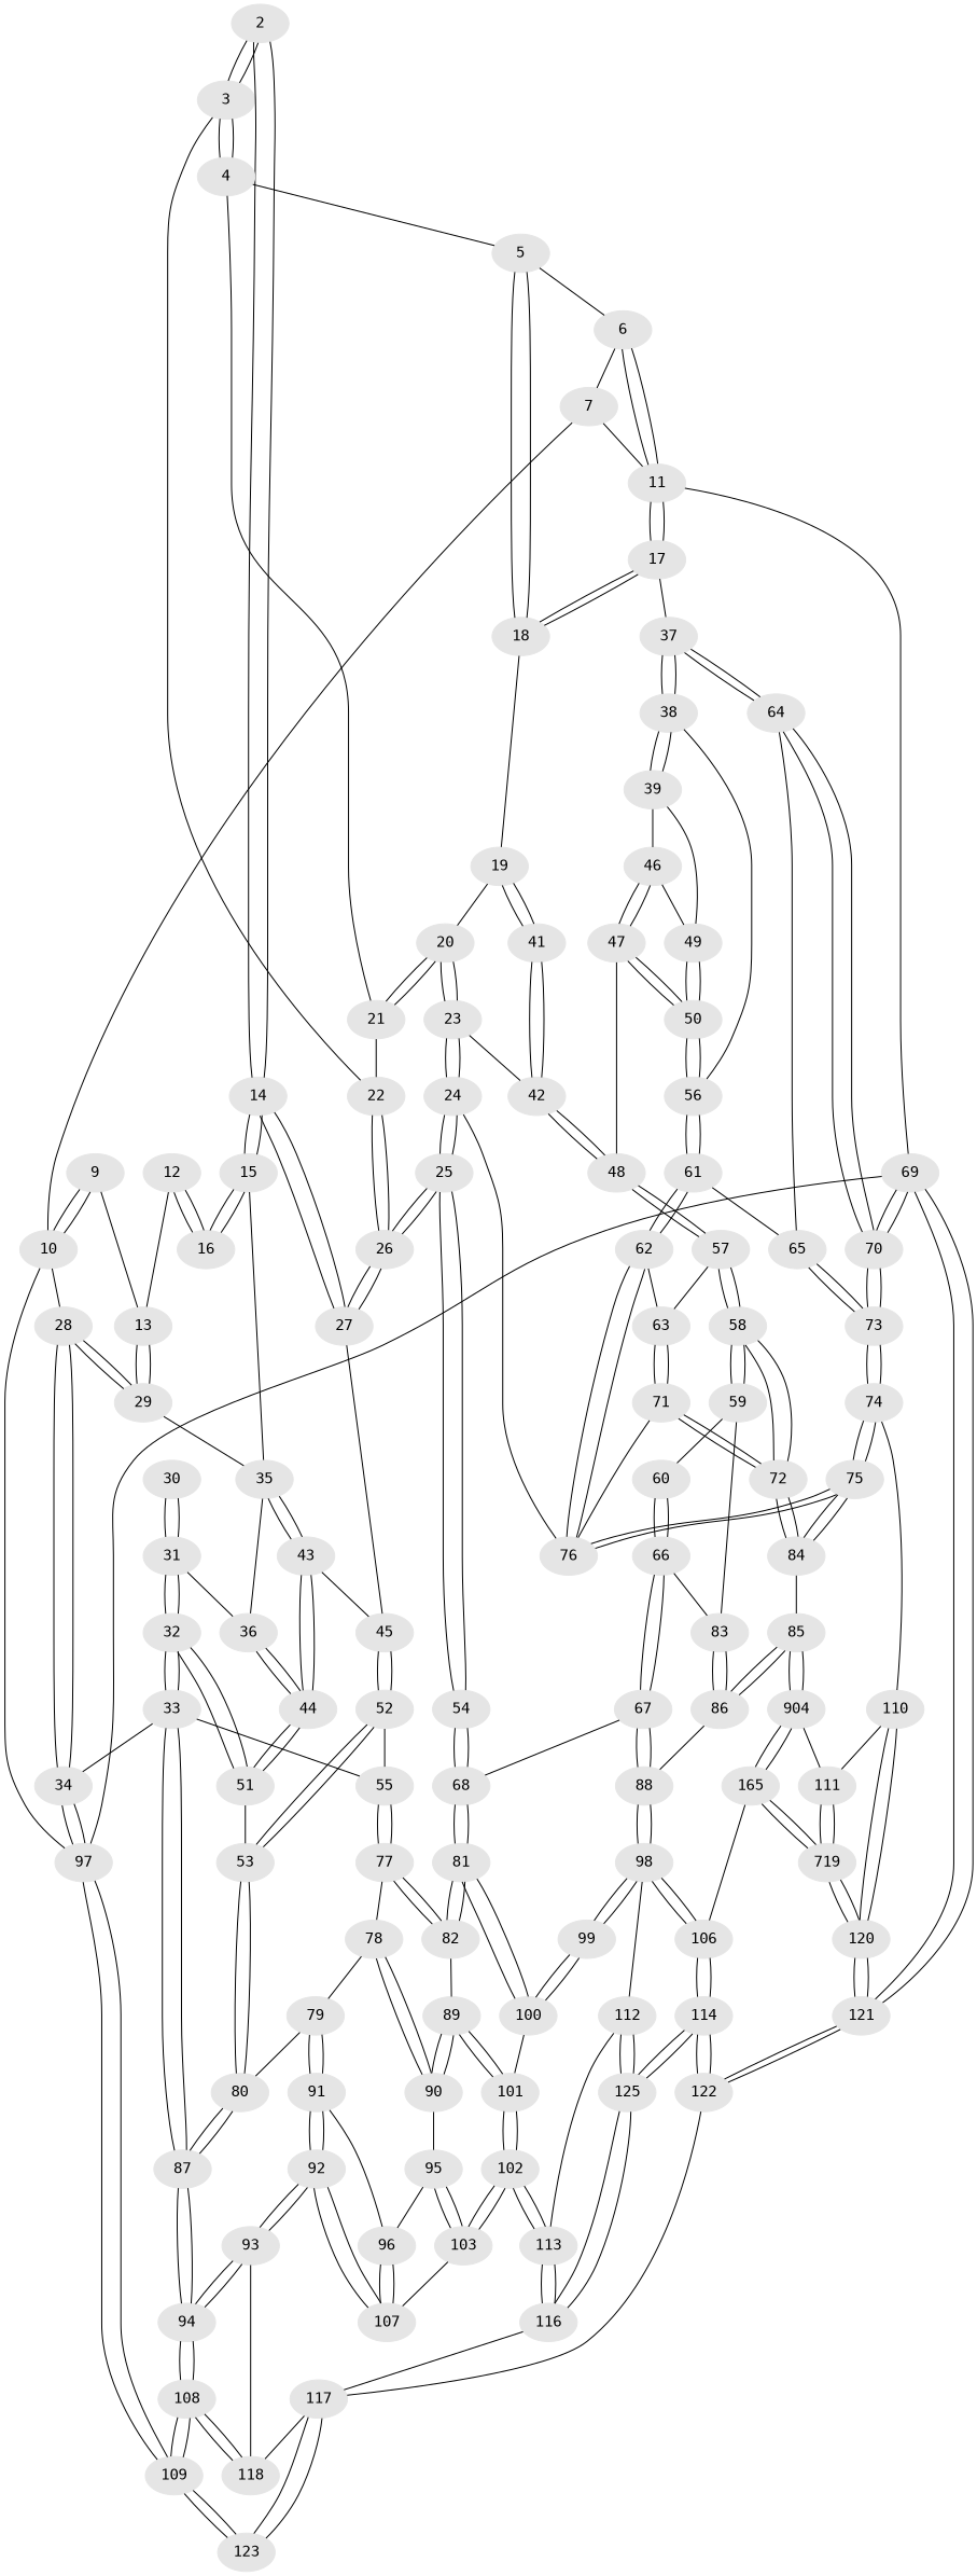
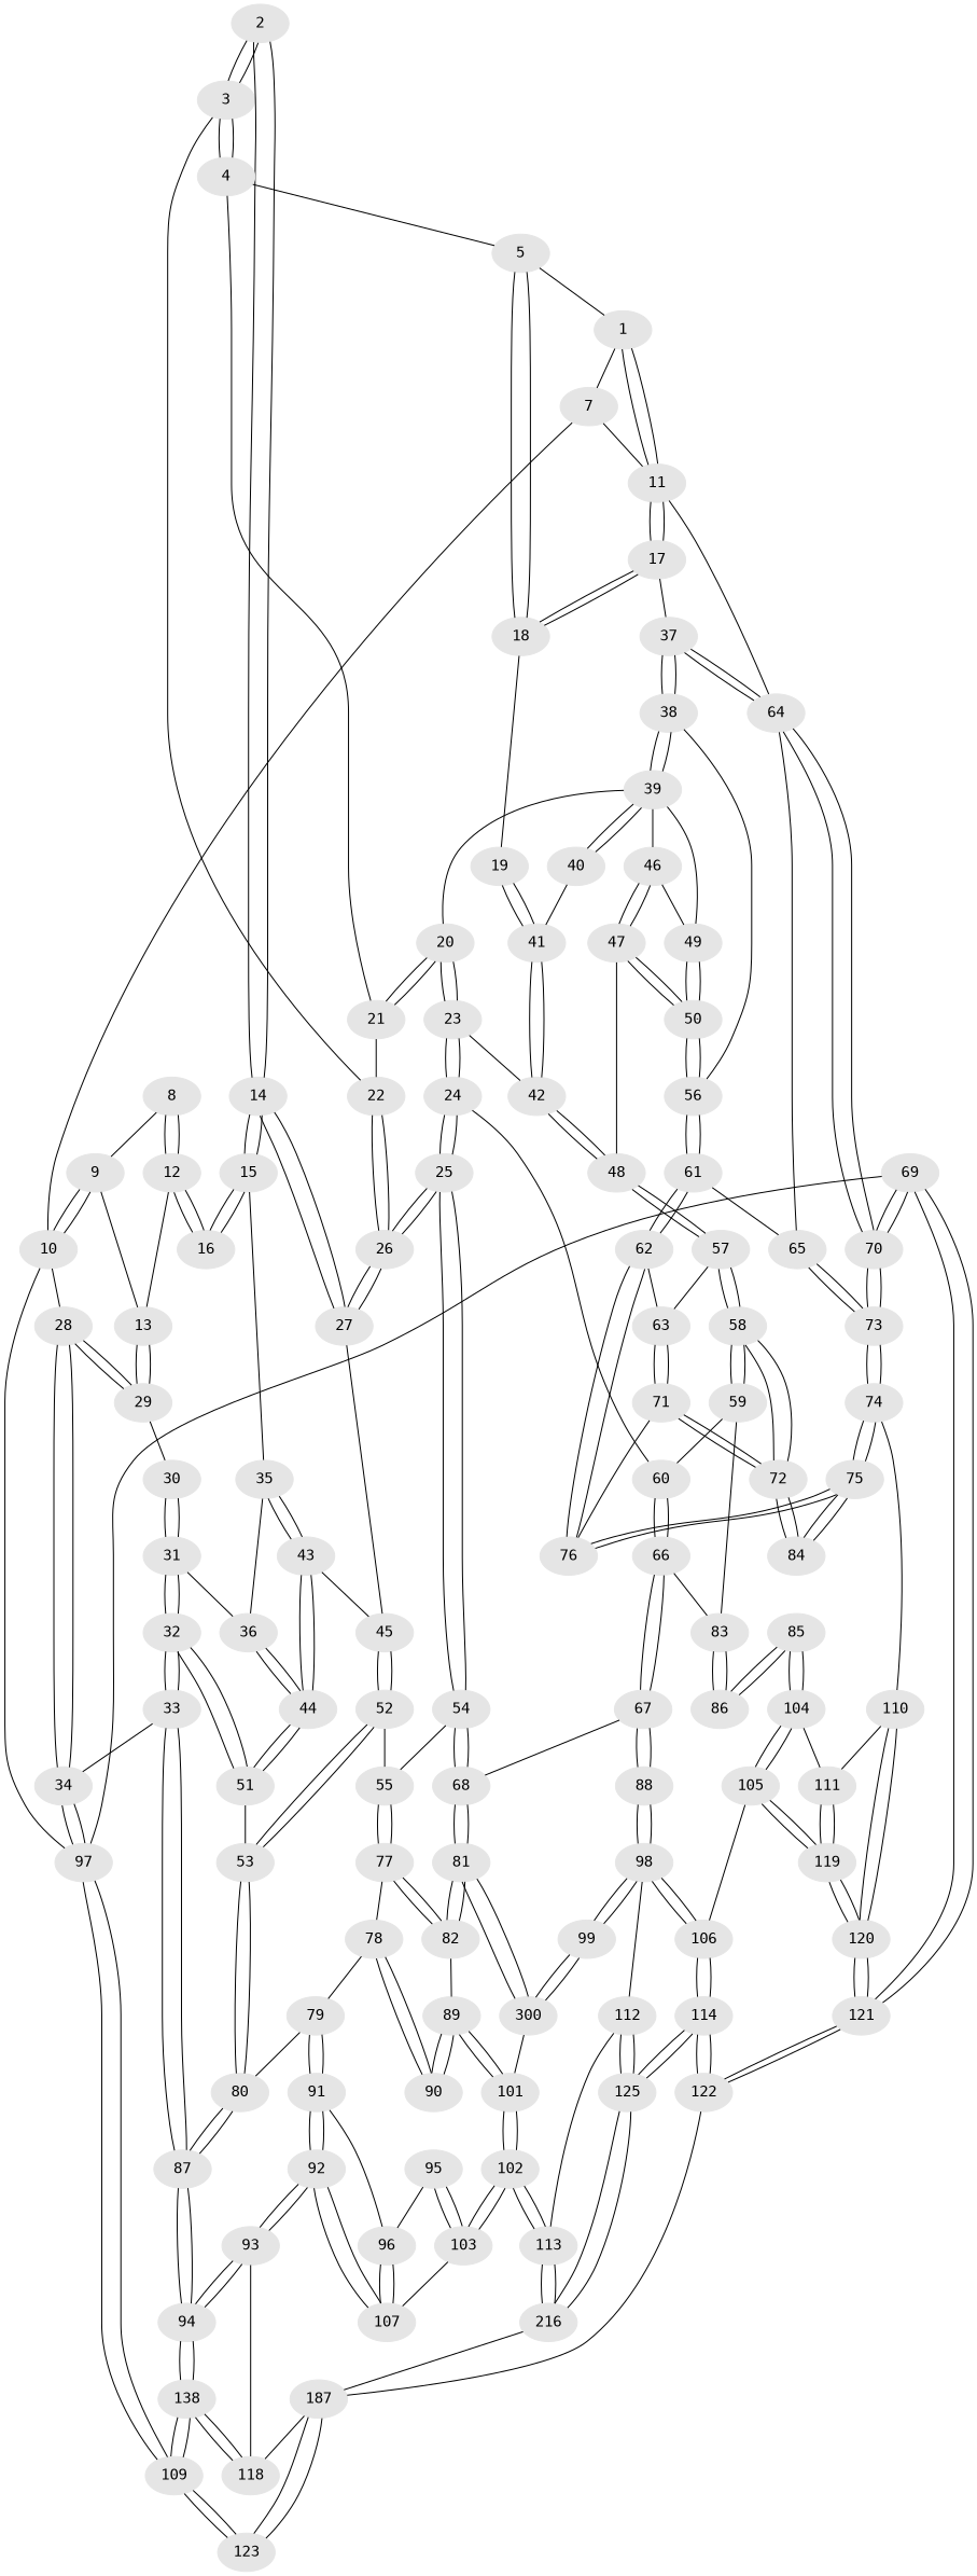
  graph {
    fontname="DejaVu Sans Mono"
    node [color=gray90 fontname="DejaVu Sans Mono" style=filled]
    edge [fontname="DejaVu Sans Mono"]
    2
    3
    14
+   8
    9
    12
    4
    22
    15
    27
    5
    21
    26
-   6
+   6 [label=1]
    18
    7
    11
    19
    10
    17
    69
    28
    97
    13
    16
    29
    34
    109
    37
    70
    121
    30
    35
    45
    36
    43
    31
    38
    64
    20
    41
    23
    42
    24
    25
    60
    48
    54
    66
    55
    68
    52
    32
    33
    51
    44
    87
    53
    94
    39
    56
    65
+   40
    49
    46
    61
    50
    47
    57
    58
    63
    80
    77
    81
    78
    82
    62
    59
    72
    71
    83
    84
    86
    67
    76
    73
    74
    88
    98
-   100
+   100 [label=300]
    122
    85
    75
    110
    111
    120
    79
    90
    89
    91
    95
    92
    96
    101
-   104 [label=904]
-   105 [label=165]
-   108
+   104
+   105
+   108 [label=138]
    99
    106
    112
    102
    103
    93
    107
    118
    123
    114
    113
    n119 [label=125]
-   116
-   119 [label=719]
-   117
+   116 [label=216]
+   119
+   117 [label=187]
    2 -- 3
    2 -- 3
    2 -- 14
    2 -- 14
    3 -- 4
    3 -- 4
    3 -- 22
    14 -- 15
    14 -- 15
    14 -- 27
    14 -- 27
+   8 -- 9
+   8 -- 12
+   8 -- 12
    9 -- 10
    9 -- 10
    9 -- 13
    12 -- 13
    12 -- 16
    12 -- 16
    4 -- 5
    4 -- 21
    22 -- 26
    22 -- 26
    15 -- 16
    15 -- 16
    15 -- 35
    27 -- 45
    5 -- 6
    5 -- 18
    5 -- 18
    21 -- 22
    26 -- 27
    26 -- 27
    6 -- 7
    6 -- 11
    6 -- 11
    18 -- 19
    7 -- 11
    7 -- 10
    11 -- 17
    11 -- 17
-   11 -- 69
-   19 -- 20
+   11 -- 64
+   39 -- 20
    19 -- 41
    19 -- 41
    10 -- 28
    10 -- 97
    17 -- 18
    17 -- 18
    17 -- 37
    69 -- 97
    69 -- 70
    69 -- 70
    69 -- 121
    69 -- 121
    28 -- 29
    28 -- 29
    28 -- 34
    28 -- 34
    97 -- 109
    97 -- 109
    13 -- 29
    13 -- 29
-   29 -- 35
+   29 -- 30
    34 -- 97
    34 -- 97
    109 -- 123
    109 -- 123
    37 -- 38
    37 -- 38
    37 -- 64
    37 -- 64
    70 -- 73
    70 -- 73
    121 -- 122
    121 -- 122
    30 -- 31
    30 -- 31
    35 -- 36
    35 -- 43
    35 -- 43
    45 -- 52
    45 -- 52
    36 -- 44
    36 -- 44
    43 -- 45
    43 -- 44
    43 -- 44
    31 -- 36
    31 -- 32
    31 -- 32
    38 -- 39
    38 -- 39
    38 -- 56
    64 -- 70
    64 -- 70
    64 -- 65
    20 -- 21
    20 -- 21
    20 -- 23
    20 -- 23
    41 -- 42
    41 -- 42
    23 -- 42
    23 -- 24
    23 -- 24
    42 -- 48
    42 -- 48
    24 -- 25
    24 -- 25
-   24 -- 76
+   24 -- 60
    25 -- 26
    25 -- 26
    25 -- 54
    25 -- 54
    60 -- 66
    60 -- 66
    48 -- 57
    48 -- 57
-   33 -- 55
+   54 -- 55
    54 -- 68
    54 -- 68
    66 -- 83
    66 -- 67
    66 -- 67
    55 -- 77
    55 -- 77
    68 -- 81
    68 -- 81
    52 -- 55
    52 -- 53
    52 -- 53
    32 -- 33
    32 -- 33
    32 -- 51
    32 -- 51
    33 -- 34
    33 -- 87
    33 -- 87
    51 -- 53
    44 -- 51
    44 -- 51
    87 -- 94
    87 -- 94
    53 -- 80
    53 -- 80
    94 -- 108
    94 -- 108
+   39 -- 40
+   39 -- 40
    39 -- 49
    39 -- 46
    56 -- 61
    56 -- 61
    65 -- 73
    65 -- 73
+   40 -- 41
    49 -- 50
    49 -- 50
    46 -- 49
    46 -- 47
    46 -- 47
    61 -- 65
    61 -- 62
    61 -- 62
    50 -- 56
    50 -- 56
    47 -- 48
    47 -- 50
    47 -- 50
    57 -- 58
    57 -- 58
    57 -- 63
    58 -- 59
    58 -- 59
    58 -- 72
    58 -- 72
    63 -- 71
    63 -- 71
    80 -- 87
    80 -- 87
    77 -- 78
    77 -- 82
    77 -- 82
    81 -- 82
    81 -- 82
    81 -- 100
    81 -- 100
    78 -- 79
    78 -- 90
    78 -- 90
    82 -- 89
    62 -- 63
    62 -- 76
    62 -- 76
    59 -- 60
    59 -- 83
    72 -- 84
    72 -- 84
    71 -- 72
    71 -- 72
    71 -- 76
    83 -- 86
    83 -- 86
-   84 -- 85
-   86 -- 88
    67 -- 68
    67 -- 88
    67 -- 88
    73 -- 74
    73 -- 74
    74 -- 75
    74 -- 75
    74 -- 110
    88 -- 98
    88 -- 98
    98 -- 99
    98 -- 99
    98 -- 106
    98 -- 106
    98 -- 112
    100 -- 101
    122 -- 117
    85 -- 86
    85 -- 86
    85 -- 104
    85 -- 104
    75 -- 84
    75 -- 84
    75 -- 76
    75 -- 76
    110 -- 111
    110 -- 120
    110 -- 120
    111 -- 119
    111 -- 119
    120 -- 121
    120 -- 121
    79 -- 80
    79 -- 91
    79 -- 91
-   90 -- 95
    89 -- 90
    89 -- 90
    89 -- 101
    89 -- 101
    91 -- 92
    91 -- 92
    91 -- 96
    95 -- 96
    95 -- 103
    95 -- 103
    92 -- 93
    92 -- 93
    92 -- 107
    92 -- 107
    96 -- 107
    96 -- 107
    101 -- 102
    101 -- 102
    104 -- 111
    104 -- 105
    104 -- 105
    105 -- 106
    105 -- 119
    105 -- 119
    108 -- 109
    108 -- 109
    108 -- 118
    108 -- 118
    99 -- 100
    99 -- 100
    106 -- 114
    106 -- 114
    112 -- 113
    112 -- n119
    112 -- n119
    102 -- 103
    102 -- 103
    102 -- 113
    102 -- 113
    103 -- 107
    93 -- 94
    93 -- 94
    93 -- 118
    114 -- 122
    114 -- 122
    114 -- n119
    114 -- n119
    113 -- 116
    113 -- 116
    n119 -- 116
    n119 -- 116
    116 -- 117
    119 -- 120
    119 -- 120
    117 -- 118
    117 -- 123
    117 -- 123
  }
